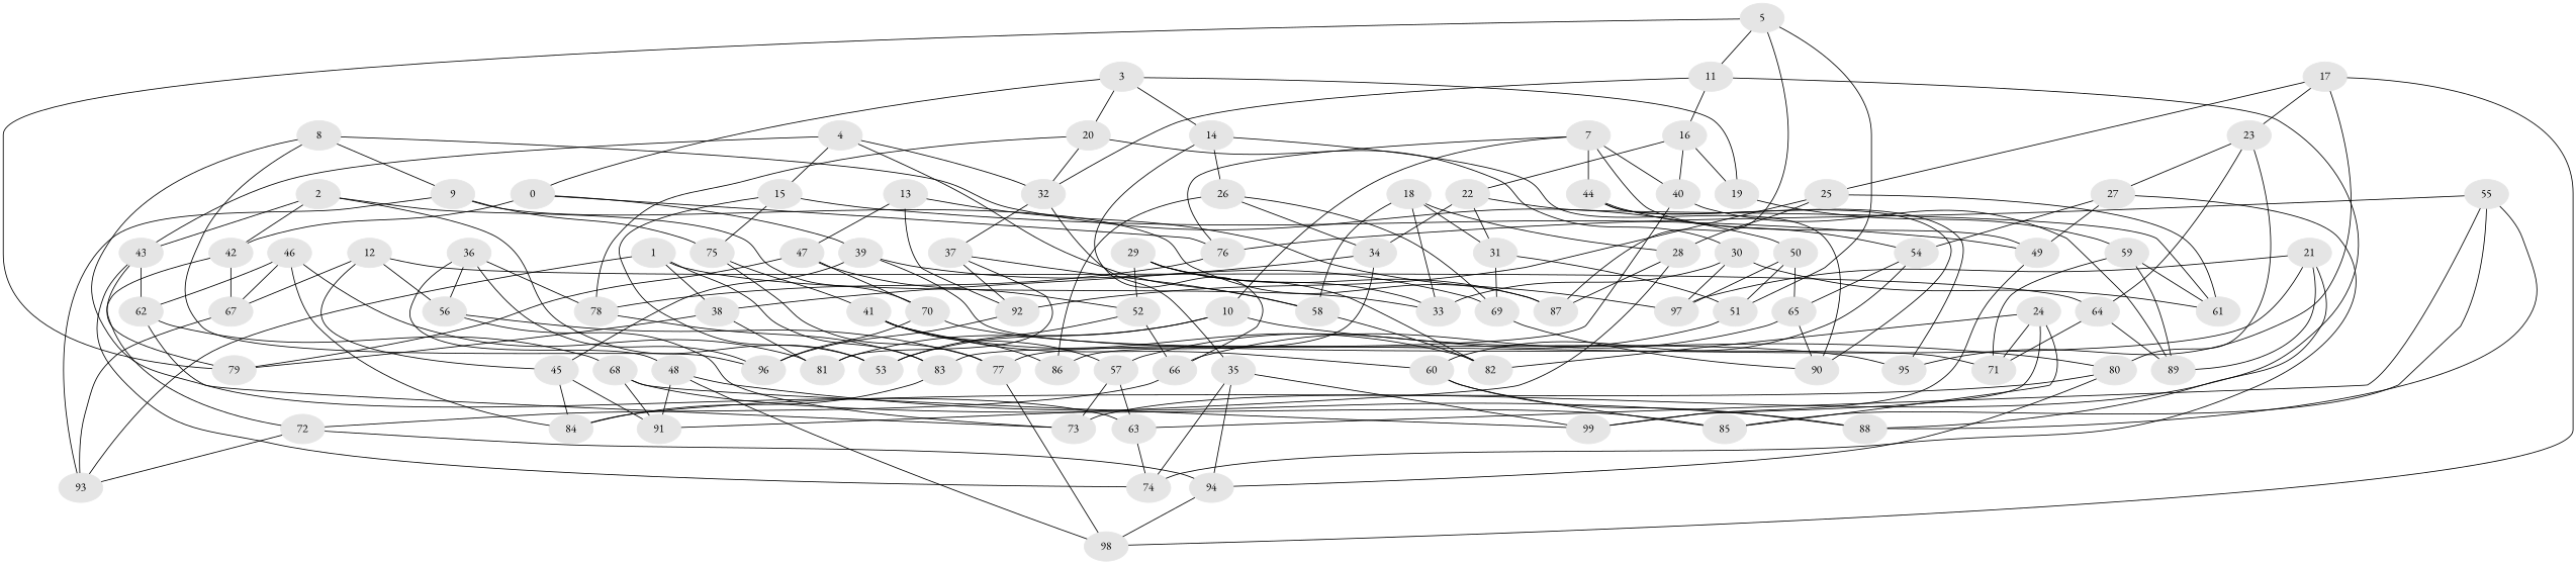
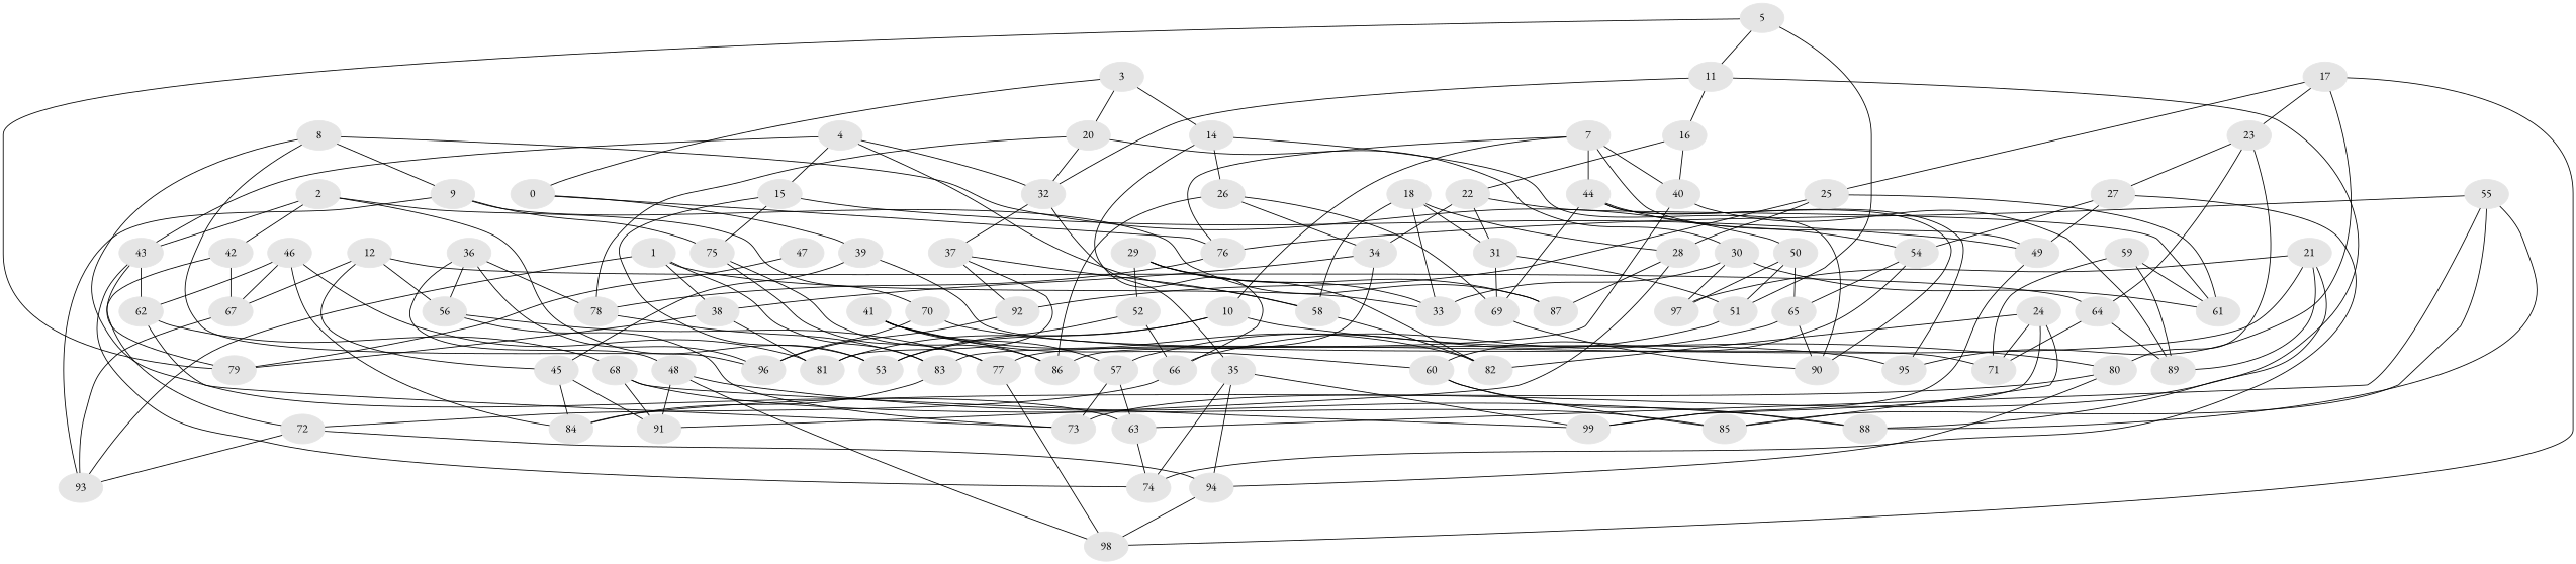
  graph {
    fontname="EB Garamond"
    node [color=gray90 fontname="EB Garamond" style=filled]
    edge [fontname="EB Garamond"]
    1
    33
    38
    83
    93
    79
    81
    84
    2
    42
    43
    53
    70
    67
    72
    74
    62
    95
    96
    n20 [label=0]
    3
    14
-   19
    20
    39
    76
    26
    66
    90
    59
    32
    30
    78
    4
    15
    58
    49
    75
    35
    37
    82
    5
    11
    51
    87
    16
    73
    57
    45
    71
    69
    7
    10
    44
    40
    80
    54
    99
    8
    9
    50
    63
    97
    65
    77
    86
    94
-   13
    47
    92
    22
    12
    56
    64
    91
    89
    52
    34
    31
    61
    17
    23
    25
    98
    27
    28
    18
    21
    88
    24
    85
    60
    29
    36
    48
    41
    68
    46
    55
    1 -- 33
    1 -- 38
    1 -- 83
    1 -- 93
    38 -- 79
    38 -- 81
    83 -- 84
    2 -- 42
    2 -- 43
    2 -- 53
    2 -- 70
    42 -- 67
    42 -- 72
    43 -- 79
    43 -- 74
    43 -- 62
    70 -- 95
    70 -- 96
    67 -- 93
    72 -- 93
    72 -- 94
    62 -- 73
    62 -- 68
-   n20 -- 42
    n20 -- 39
    n20 -- 76
    3 -- n20
    3 -- 14
-   3 -- 19
    3 -- 20
    14 -- 26
    14 -- 66
    14 -- 90
-   19 -- 59
    20 -- 32
    20 -- 30
    20 -- 78
    39 -- 45
    39 -- 71
-   39 -- 69
+   44 -- 69
    76 -- 78
    26 -- 69
    26 -- 86
    26 -- 34
    66 -- 72
    59 -- 71
    59 -- 89
    59 -- 61
    32 -- 35
    32 -- 37
    30 -- 33
    30 -- 97
    30 -- 61
    78 -- 83
    4 -- 43
    4 -- 32
    4 -- 15
    4 -- 58
    15 -- 53
    15 -- 49
    15 -- 75
    58 -- 82
    49 -- 99
    75 -- 77
-   75 -- 41
+   75 -- 86
    35 -- 74
    35 -- 99
    35 -- 94
    37 -- 81
    37 -- 58
    37 -- 92
    5 -- 79
    5 -- 11
    5 -- 51
-   5 -- 87
    11 -- 32
    11 -- 16
    11 -- 73
    51 -- 57
-   16 -- 19
    16 -- 40
    16 -- 22
    57 -- 73
    57 -- 63
    45 -- 84
    45 -- 91
    69 -- 90
    7 -- 76
    7 -- 49
    7 -- 10
    7 -- 44
    7 -- 40
    10 -- 81
    10 -- 53
    10 -- 80
    44 -- 95
    44 -- 90
    44 -- 54
    40 -- 83
    40 -- 89
    80 -- 84
    80 -- 94
    54 -- 65
    54 -- 60
    8 -- 96
    8 -- 9
    8 -- 50
    8 -- 63
    9 -- 93
    9 -- 75
    9 -- 87
    50 -- 51
    50 -- 97
    50 -- 65
    63 -- 74
    65 -- 66
    65 -- 90
    77 -- 98
    94 -- 98
-   13 -- 97
-   13 -- 47
-   13 -- 92
    47 -- 79
-   47 -- 70
-   47 -- 52
    92 -- 96
    22 -- 34
    22 -- 31
    22 -- 61
    12 -- 67
    12 -- 45
    12 -- 56
    12 -- 64
    56 -- 73
    56 -- 77
    64 -- 71
    64 -- 89
    52 -- 53
    52 -- 66
    34 -- 38
    34 -- 86
    31 -- 51
    31 -- 69
    17 -- 95
    17 -- 23
    17 -- 25
    17 -- 98
    23 -- 80
    23 -- 64
    23 -- 27
    25 -- 92
    25 -- 61
    25 -- 28
    27 -- 74
    27 -- 49
    27 -- 54
    28 -- 87
    28 -- 91
    18 -- 33
    18 -- 58
    18 -- 31
    18 -- 28
    21 -- 97
    21 -- 77
    21 -- 89
    21 -- 88
    24 -- 82
    24 -- 71
    24 -- 99
    24 -- 85
    60 -- 88
    60 -- 85
    29 -- 33
    29 -- 82
    29 -- 87
    29 -- 52
    36 -- 96
    36 -- 78
    36 -- 56
    36 -- 48
    48 -- 91
    48 -- 98
    48 -- 88
    41 -- 82
    41 -- 57
    41 -- 86
    41 -- 60
    68 -- 99
    68 -- 91
    68 -- 85
    46 -- 81
    46 -- 84
    46 -- 67
    46 -- 62
    55 -- 76
    55 -- 63
    55 -- 88
    55 -- 85
  }
